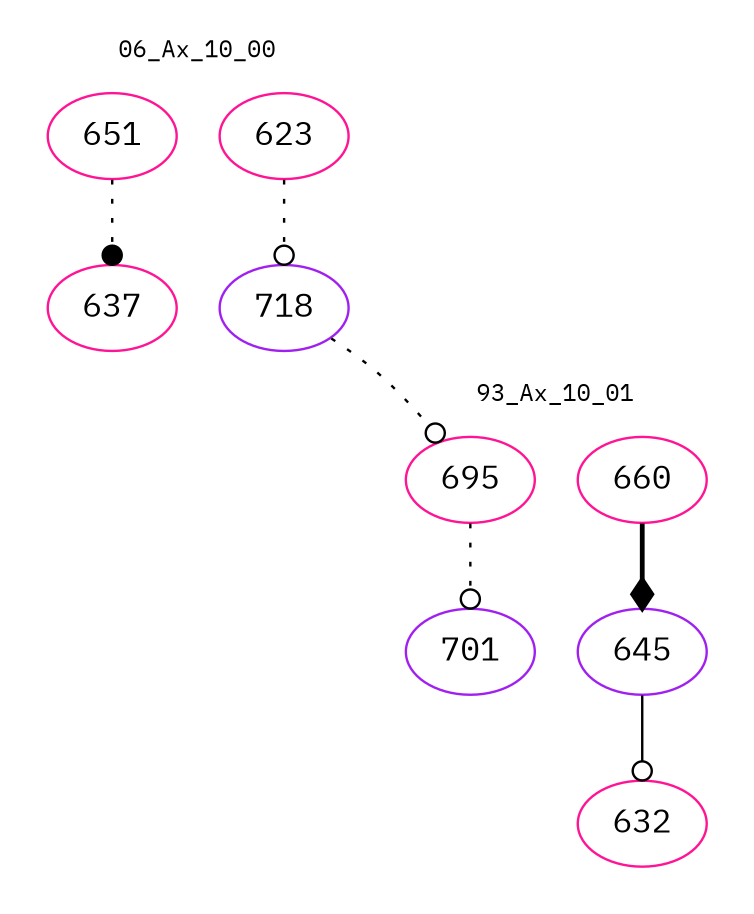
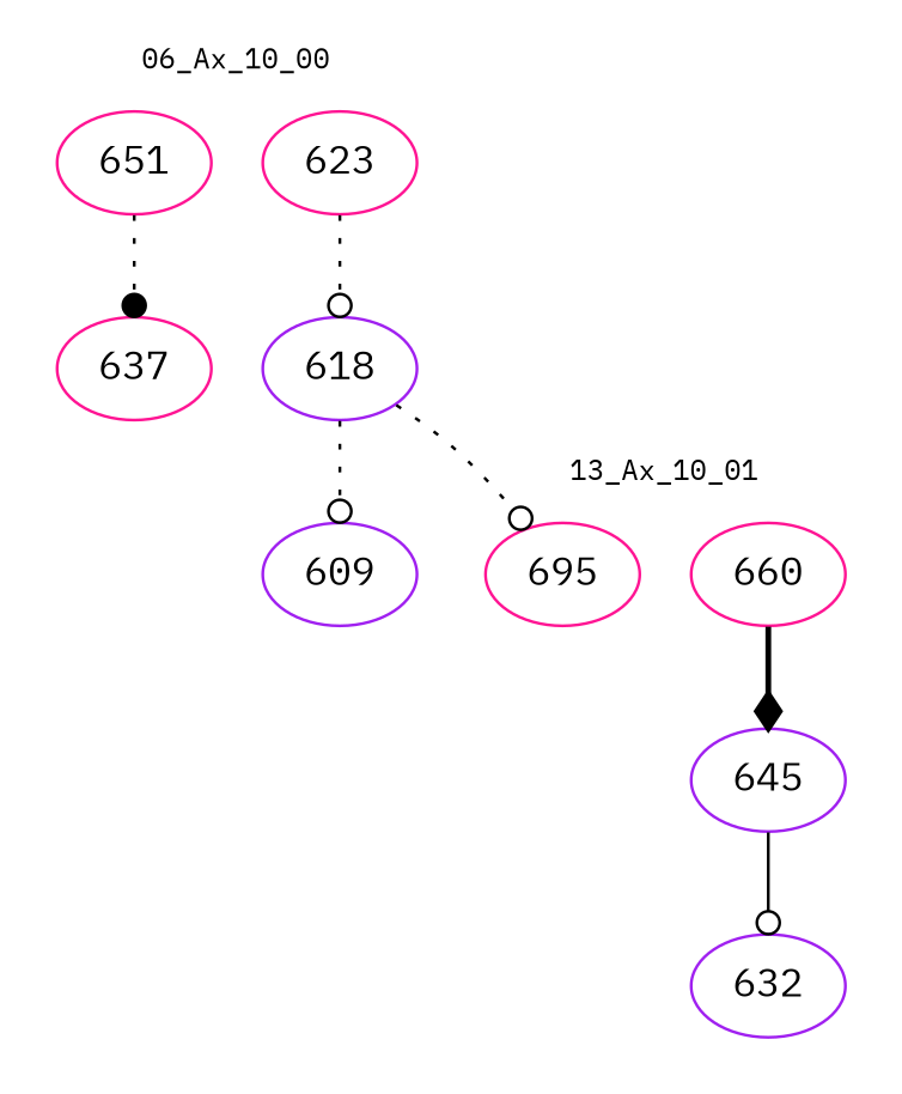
  digraph {
    fontname="IBM Plex Mono"
    node [color=deeppink fontname="IBM Plex Mono"]
    edge [arrowhead=odot color=black fontname="IBM Plex Mono" style=dotted]
    n1 [label=660]
    n2 [color=purple label=645]
    n3 [label=695]
-   n4 [label=632]
-   n5 [color=purple label=701]
+   n4 [color=purple label=632]
    n6 [label=623]
-   n7 [color=purple label=718]
+   n7 [color=purple label=618]
    n8 [label=651]
+   n9 [color=purple label=609]
    n10 [label=637]
    subgraph cluster_1 {
      color=white
      fontsize=10
-     label="93_Ax_10_01"
+     label="13_Ax_10_01"
      n1
      n2
      n3
      n4
-     n5
    }
    subgraph cluster_2 {
      color=white
      fontsize=10
      label="06_Ax_10_00"
      n6
      n7
      n8
+     n9
      n10
    }
    n1 -> n2 [arrowhead=diamond style=bold]
    n2 -> n4 [style=solid]
-   n3 -> n5
    n6 -> n7
    n7 -> n3
+   n7 -> n9
    n8 -> n10 [arrowhead=dot]
  }
